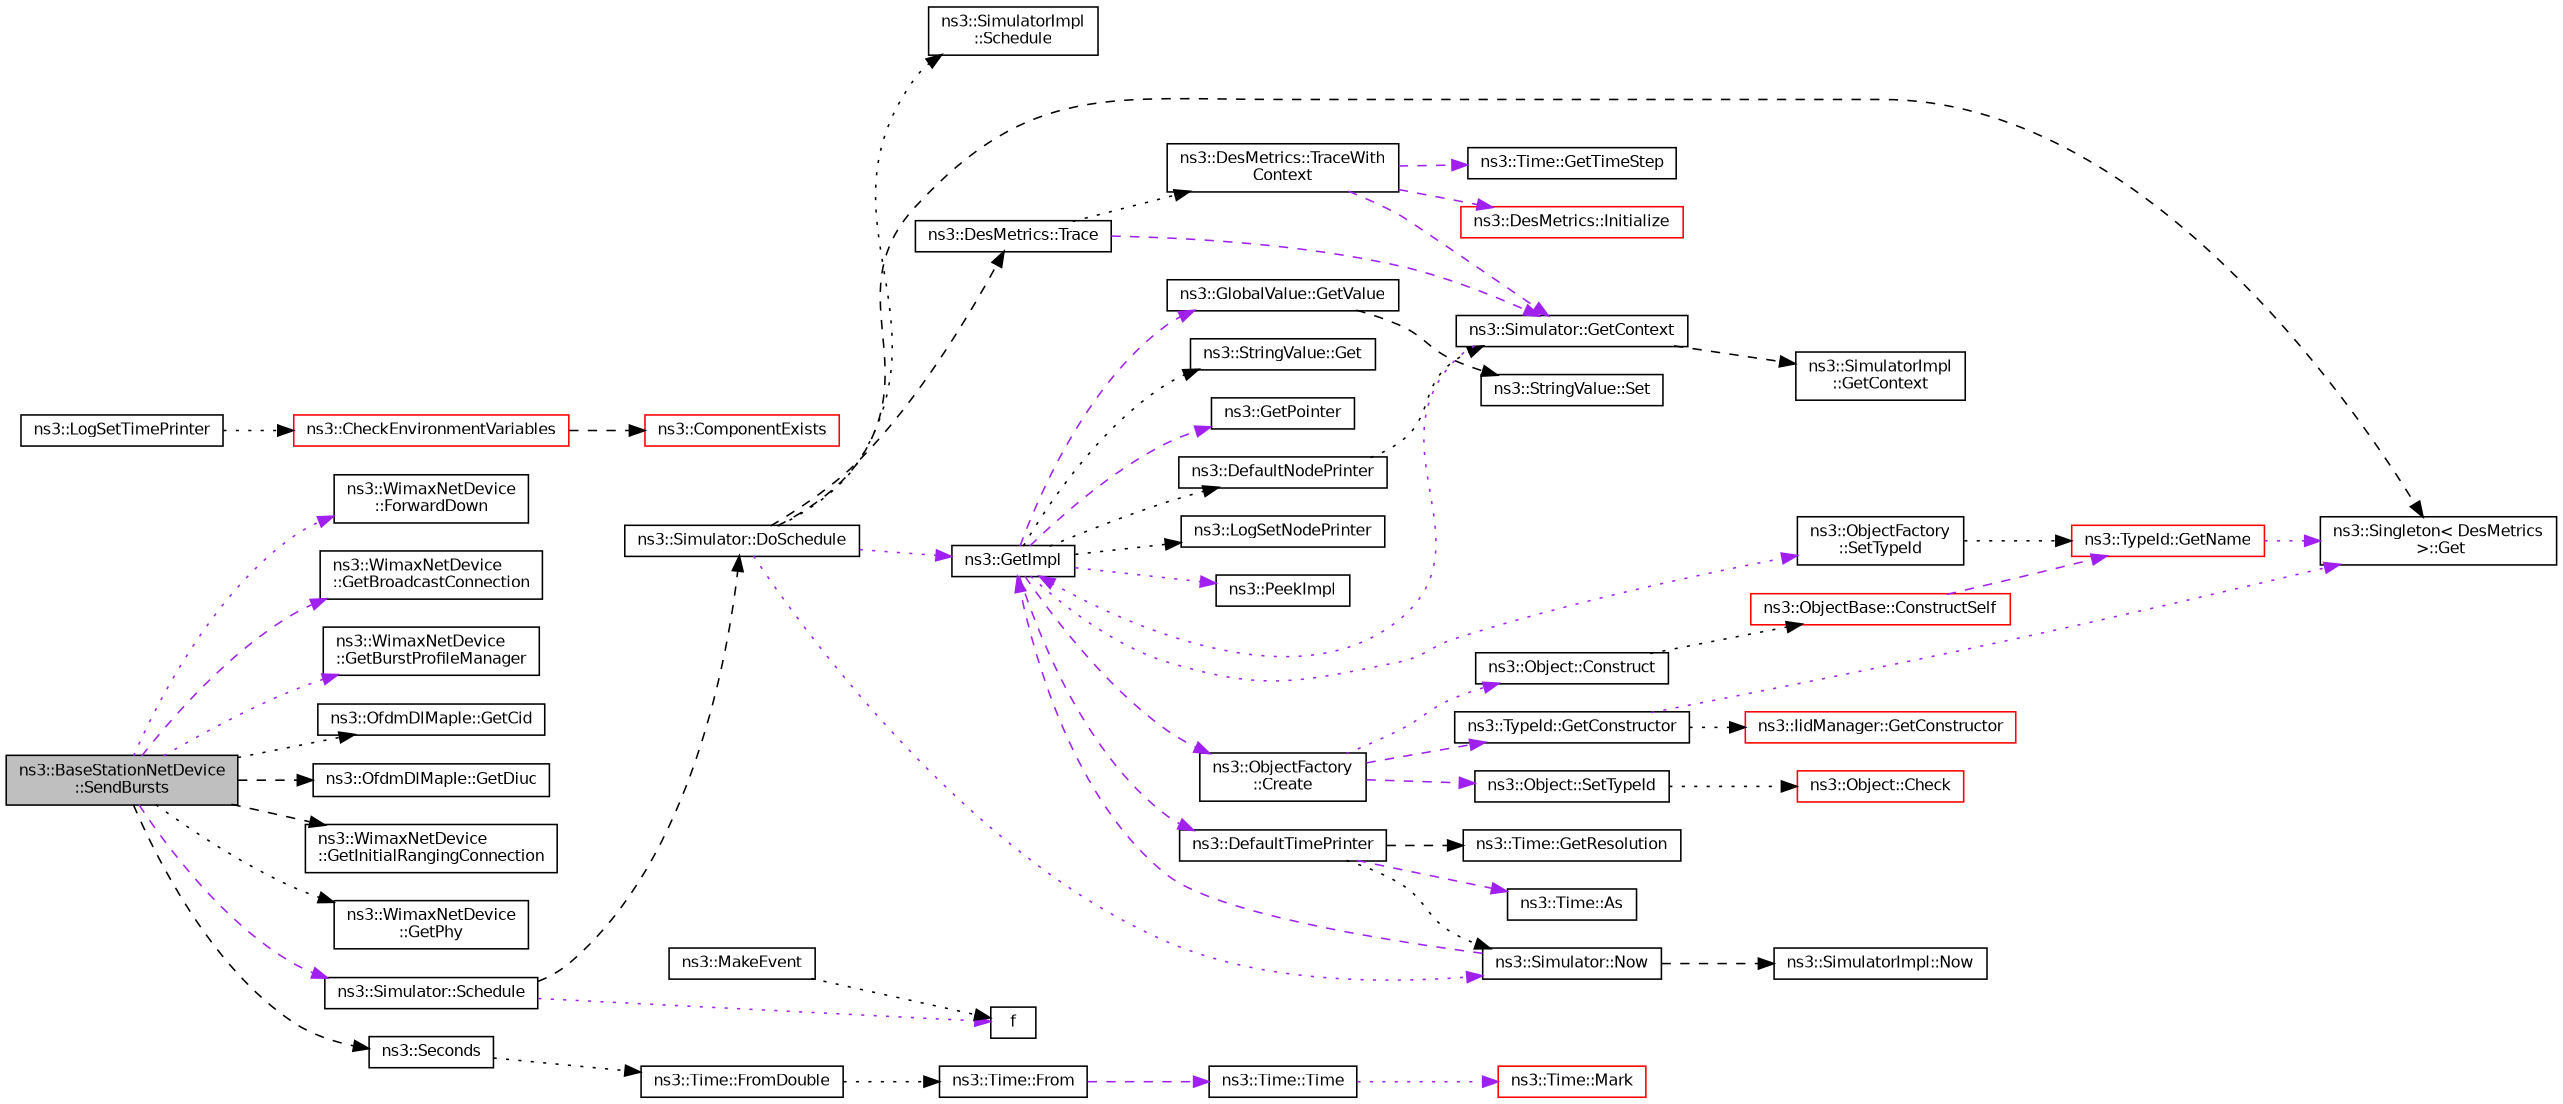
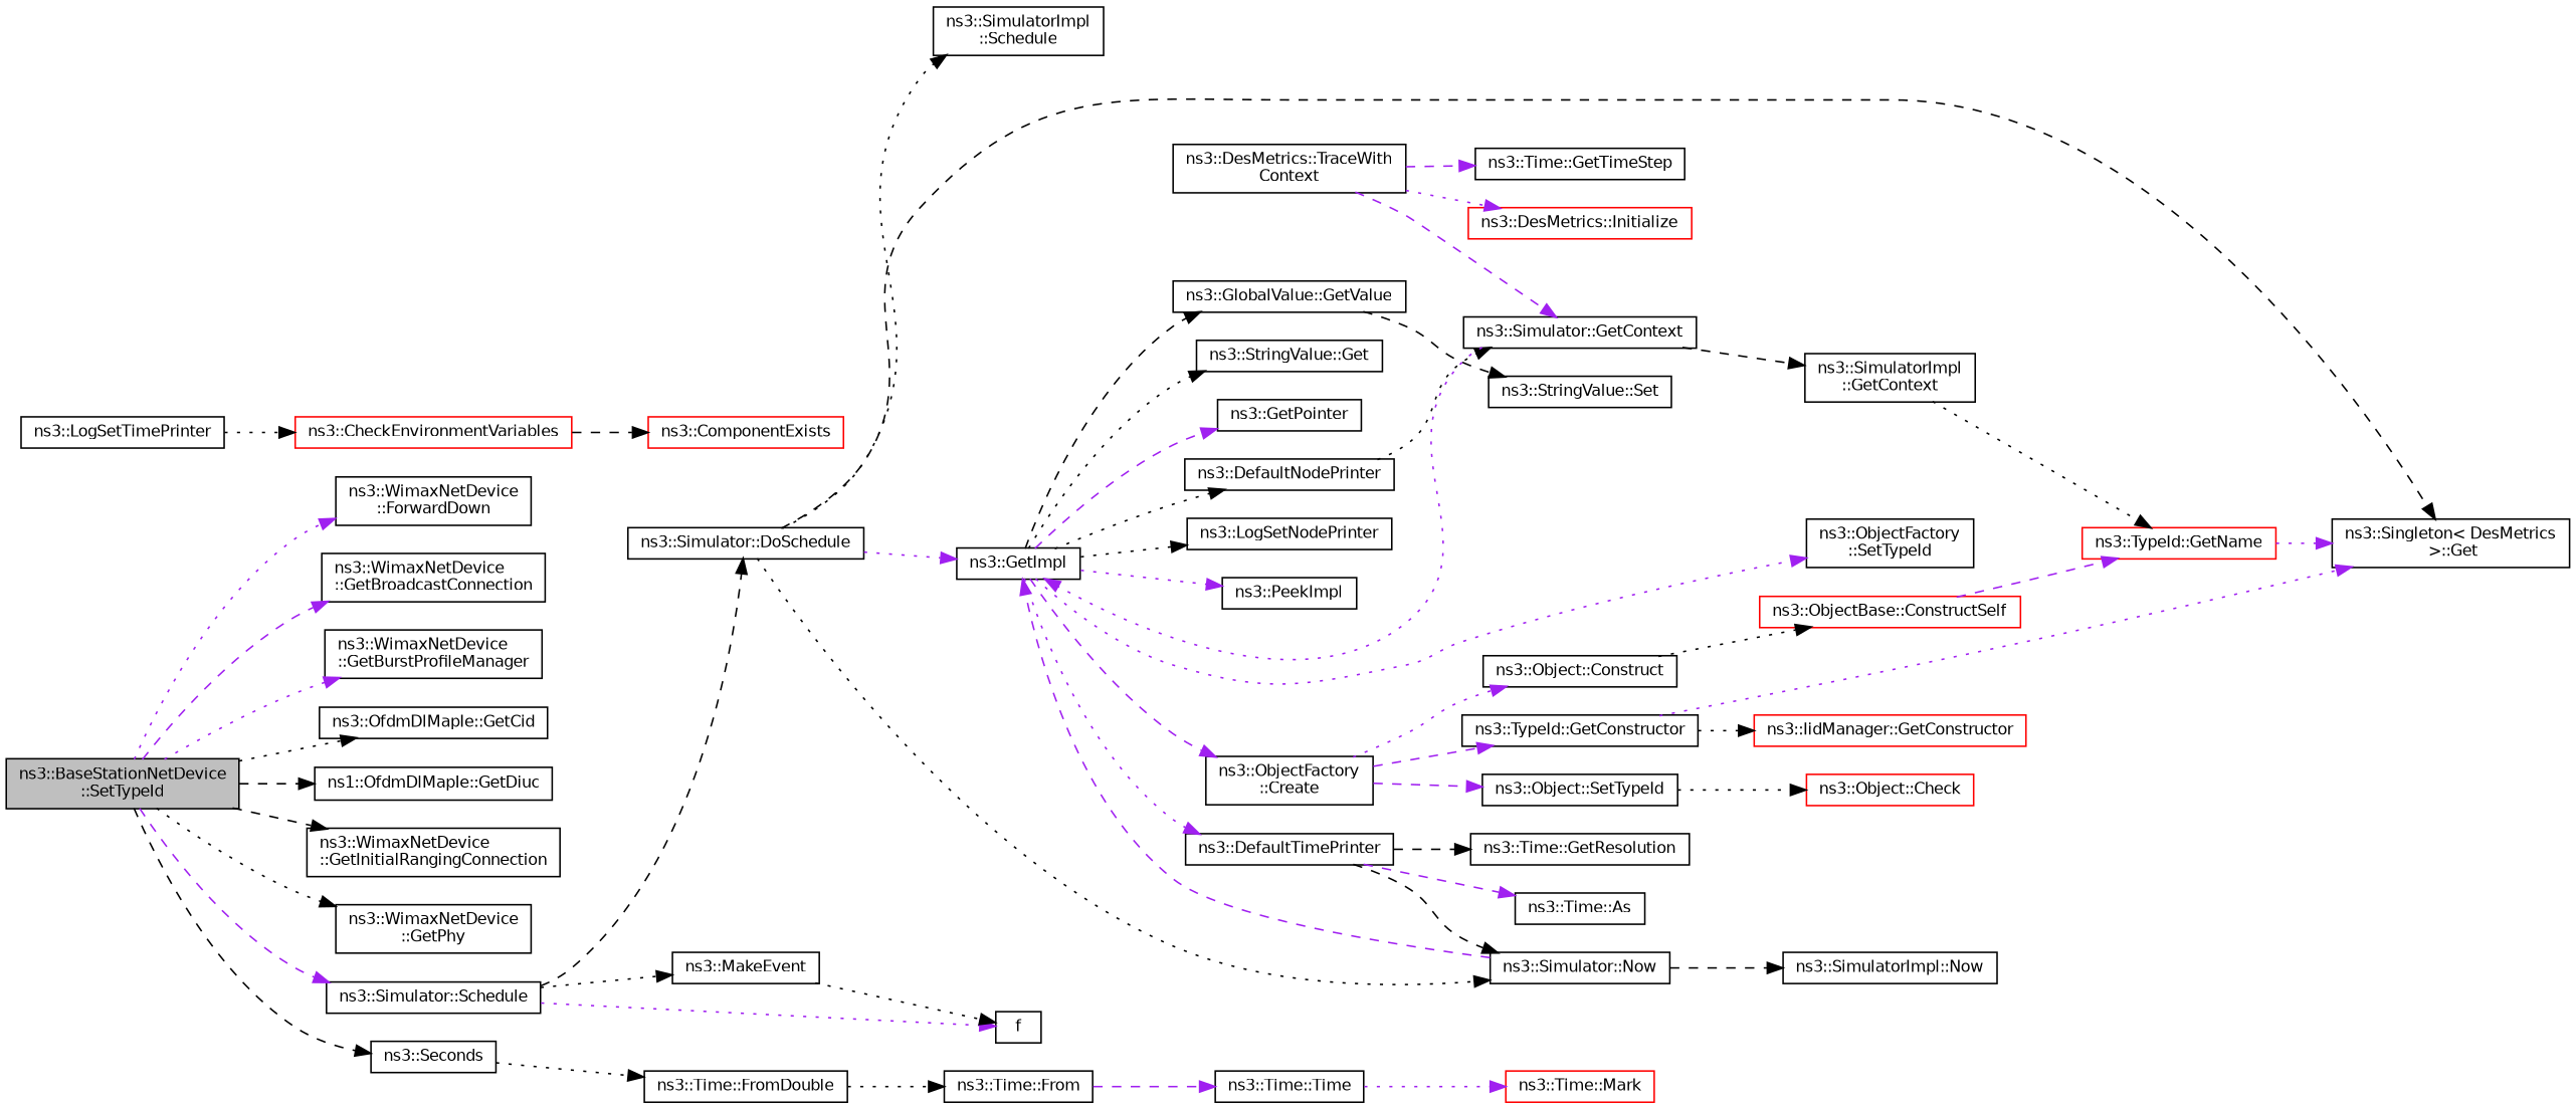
  digraph {
    rankdir=LR
    node [color=black fillcolor=white fontname=Helvetica fontsize=10 shape=record style=filled]
    edge [color=black fontname=Helvetica fontsize=10 labelfontname=Helvetica labelfontsize=10 style=dotted]
-   n1 [fillcolor=grey75 fontcolor=black height=0.2 label="ns3::BaseStationNetDevice\l::SendBursts" width=0.4]
+   n1 [fillcolor=grey75 fontcolor=black height=0.2 label="ns3::BaseStationNetDevice\l::SetTypeId" width=0.4]
    n2 [height=0.2 label="ns3::WimaxNetDevice\l::ForwardDown" width=0.4]
    n3 [height=0.2 label="ns3::WimaxNetDevice\l::GetBroadcastConnection" width=0.4]
    n4 [height=0.2 label="ns3::WimaxNetDevice\l::GetBurstProfileManager" width=0.4]
    n5 [height=0.2 label="ns3::OfdmDlMapIe::GetCid" width=0.4]
-   n6 [height=0.2 label="ns3::OfdmDlMapIe::GetDiuc" width=0.4]
+   n6 [height=0.2 label="ns1::OfdmDlMapIe::GetDiuc" width=0.4]
    n7 [height=0.2 label="ns3::WimaxNetDevice\l::GetInitialRangingConnection" width=0.4]
    n8 [height=0.2 label="ns3::WimaxNetDevice\l::GetPhy" width=0.4]
    n9 [height=0.2 label="ns3::Simulator::Schedule" width=0.4]
    n10 [height=0.2 label="ns3::Seconds" width=0.4]
    n11 [height=0.2 label="ns3::Simulator::DoSchedule" width=0.4]
    n12 [height=0.2 label=f width=0.4]
    n13 [height=0.2 label="ns3::MakeEvent" width=0.4]
    n14 [height=0.2 label="ns3::Time::FromDouble" width=0.4]
    n15 [height=0.2 label="ns3::Singleton\< DesMetrics\l \>::Get" width=0.4]
    n16 [height=0.2 label="ns3::GetImpl" width=0.4]
    n17 [height=0.2 label="ns3::Simulator::Now" width=0.4]
    n18 [height=0.2 label="ns3::SimulatorImpl\l::Schedule" width=0.4]
-   n19 [height=0.2 label="ns3::DesMetrics::Trace" width=0.4]
    n20 [height=0.2 label="ns3::ObjectFactory\l::Create" width=0.4]
    n21 [height=0.2 label="ns3::DefaultNodePrinter" width=0.4]
    n22 [height=0.2 label="ns3::DefaultTimePrinter" width=0.4]
    n23 [height=0.2 label="ns3::StringValue::Get" width=0.4]
    n24 [height=0.2 label="ns3::GetPointer" width=0.4]
    n25 [height=0.2 label="ns3::GlobalValue::GetValue" width=0.4]
    n26 [height=0.2 label="ns3::LogSetNodePrinter" width=0.4]
    n27 [height=0.2 label="ns3::PeekImpl" width=0.4]
    n28 [height=0.2 label="ns3::ObjectFactory\l::SetTypeId" width=0.4]
    n29 [height=0.2 label="ns3::SimulatorImpl::Now" width=0.4]
    n30 [height=0.2 label="ns3::Simulator::GetContext" width=0.4]
    n31 [height=0.2 label="ns3::DesMetrics::TraceWith\lContext" width=0.4]
    n32 [height=0.2 label="ns3::Object::Construct" width=0.4]
    n33 [height=0.2 label="ns3::TypeId::GetConstructor" width=0.4]
    n34 [height=0.2 label="ns3::Object::SetTypeId" width=0.4]
    n35 [height=0.2 label="ns3::Time::As" width=0.4]
    n36 [height=0.2 label="ns3::Time::GetResolution" width=0.4]
    n37 [height=0.2 label="ns3::StringValue::Set" width=0.4]
    n38 [height=0.2 label="ns3::LogSetTimePrinter" width=0.4]
    n39 [color=red height=0.2 label="ns3::CheckEnvironmentVariables" width=0.4]
    n40 [color=red height=0.2 label="ns3::TypeId::GetName" width=0.4]
    n41 [color=red height=0.2 label="ns3::ObjectBase::ConstructSelf" width=0.4]
    n42 [color=red height=0.2 label="ns3::IidManager::GetConstructor" width=0.4]
    n43 [color=red height=0.2 label="ns3::Object::Check" width=0.4]
    n44 [height=0.2 label="ns3::SimulatorImpl\l::GetContext" width=0.4]
    n45 [color=red height=0.2 label="ns3::ComponentExists" width=0.4]
    n46 [height=0.2 label="ns3::Time::GetTimeStep" width=0.4]
    n47 [color=red height=0.2 label="ns3::DesMetrics::Initialize" width=0.4]
    n48 [height=0.2 label="ns3::Time::From" width=0.4]
    n49 [height=0.2 label="ns3::Time::Time" width=0.4]
    n50 [color=red height=0.2 label="ns3::Time::Mark" width=0.4]
    n1 -> n2 [color=purple]
    n1 -> n3 [color=purple style=dashed]
    n1 -> n4 [color=purple]
    n1 -> n5
    n1 -> n6 [style=dashed]
    n1 -> n7 [style=dashed]
    n1 -> n8
    n1 -> n9 [color=purple style=dashed]
    n1 -> n10 [style=dashed]
    n9 -> n11 [style=dashed]
    n9 -> n12 [color=purple]
+   n9 -> n13
    n10 -> n14
    n11 -> n15 [style=dashed]
    n11 -> n16 [color=purple]
-   n11 -> n17 [color=purple]
+   n11 -> n17
    n11 -> n18
-   n11 -> n19 [style=dashed]
    n13 -> n12
    n14 -> n48
    n16 -> n20 [color=purple style=dashed]
    n16 -> n21
-   n16 -> n22 [color=purple style=dashed]
+   n16 -> n22 [color=purple]
    n16 -> n23
    n16 -> n24 [color=purple style=dashed]
-   n16 -> n25 [color=purple style=dashed]
+   n16 -> n25 [style=dashed]
    n16 -> n26
    n16 -> n27 [color=purple]
    n16 -> n28 [color=purple]
    n17 -> n16 [color=purple style=dashed]
    n17 -> n29 [style=dashed]
-   n19 -> n30 [color=purple style=dashed]
-   n19 -> n31
    n20 -> n32 [color=purple]
    n20 -> n33 [color=purple style=dashed]
    n20 -> n34 [color=purple style=dashed]
    n21 -> n30
-   n22 -> n17
+   n22 -> n17 [style=dashed]
    n22 -> n35 [color=purple style=dashed]
    n22 -> n36 [style=dashed]
    n25 -> n37 [style=dashed]
-   n28 -> n40
+   n44 -> n40
    n30 -> n16 [color=purple]
    n30 -> n44 [style=dashed]
    n31 -> n30 [color=purple style=dashed]
    n31 -> n46 [color=purple style=dashed]
-   n31 -> n47 [color=purple style=dashed]
+   n31 -> n47 [color=purple]
    n32 -> n41
    n33 -> n15 [color=purple]
    n33 -> n42
    n34 -> n43
    n38 -> n39
    n39 -> n45 [style=dashed]
    n40 -> n15 [color=purple]
    n41 -> n40 [color=purple style=dashed]
    n48 -> n49 [color=purple style=dashed]
    n49 -> n50 [color=purple]
  }
